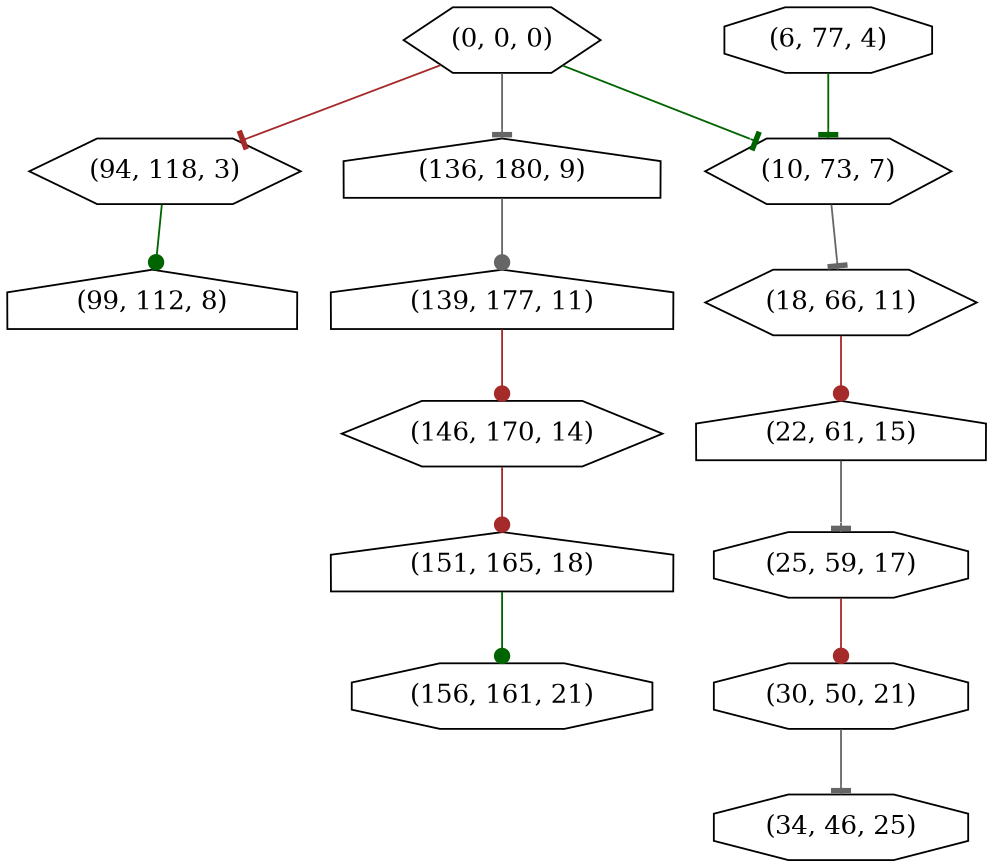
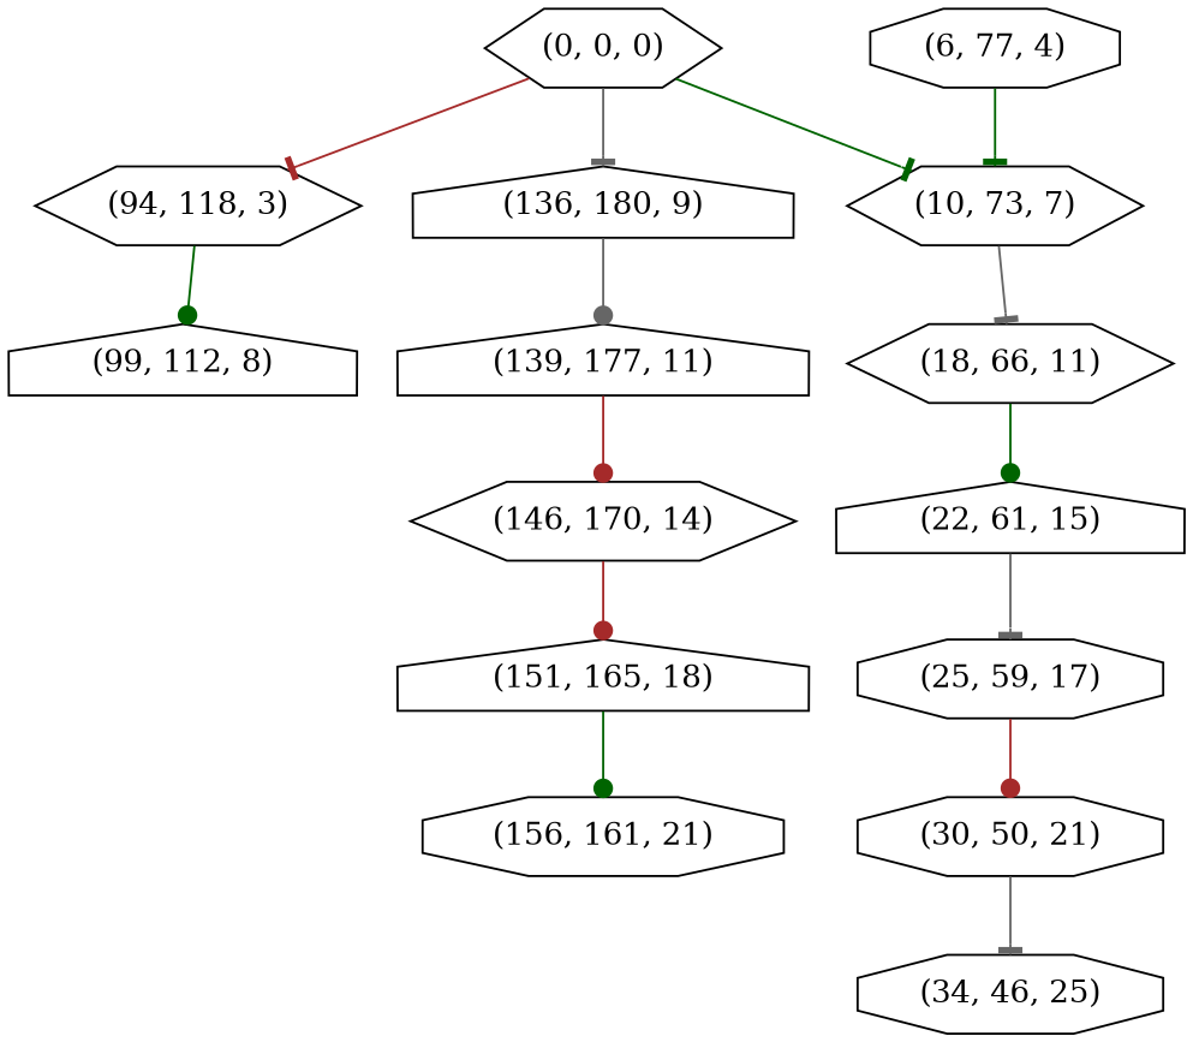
  digraph {
    node [shape=hexagon]
    edge [arrowhead=tee color=brown]
    "(0, 0, 0)"
    "(94, 118, 3)"
    "(136, 180, 9)" [shape=house]
    "(10, 73, 7)"
    "(6, 77, 4)" [shape=octagon]
    "(99, 112, 8)" [shape=house]
    "(139, 177, 11)" [shape=house]
    "(18, 66, 11)"
    "(22, 61, 15)" [shape=house]
    "(25, 59, 17)" [shape=octagon]
    n11 [label="(30, 50, 21)" shape=octagon]
    "(34, 46, 25)" [shape=octagon]
    "(146, 170, 14)"
    "(151, 165, 18)" [shape=house]
    "(156, 161, 21)" [shape=octagon]
    "(0, 0, 0)" -> "(94, 118, 3)"
    "(0, 0, 0)" -> "(136, 180, 9)" [color=gray40]
    "(0, 0, 0)" -> "(10, 73, 7)" [color=darkgreen]
    "(94, 118, 3)" -> "(99, 112, 8)" [arrowhead=dot color=darkgreen]
    "(136, 180, 9)" -> "(139, 177, 11)" [arrowhead=dot color=gray40]
    "(10, 73, 7)" -> "(18, 66, 11)" [color=gray40]
    "(6, 77, 4)" -> "(10, 73, 7)" [color=darkgreen]
    "(139, 177, 11)" -> "(146, 170, 14)" [arrowhead=dot]
-   "(18, 66, 11)" -> "(22, 61, 15)" [arrowhead=dot]
+   "(18, 66, 11)" -> "(22, 61, 15)" [arrowhead=dot color=darkgreen]
    "(22, 61, 15)" -> "(25, 59, 17)" [color=gray40]
    "(25, 59, 17)" -> n11 [arrowhead=dot]
    n11 -> "(34, 46, 25)" [color=gray40]
    "(146, 170, 14)" -> "(151, 165, 18)" [arrowhead=dot]
    "(151, 165, 18)" -> "(156, 161, 21)" [arrowhead=dot color=darkgreen]
  }
